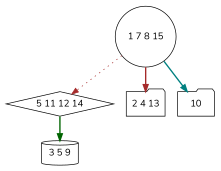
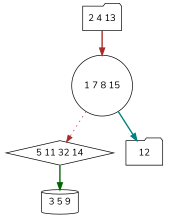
  digraph {
    fontname=Nunito
    node [fontname=Nunito shape=folder]
    edge [color=brown fontname=Nunito style=bold]
-   n1 [label="5 11 12 14" shape=diamond]
+   n1 [label="5 11 32 14" shape=diamond]
    n2 [label="3 5 9" shape=cylinder]
    n3 [label="1 7 8 15" shape=circle]
    n4 [label="2 4 13"]
-   n5 [label=10]
+   n5 [label=12]
    n1 -> n2 [color=darkgreen]
    n3 -> n1 [style=dotted]
-   n3 -> n4
+   n4 -> n3
    n3 -> n5 [color=teal]
  }
